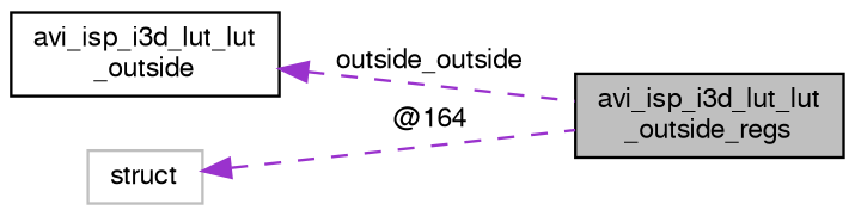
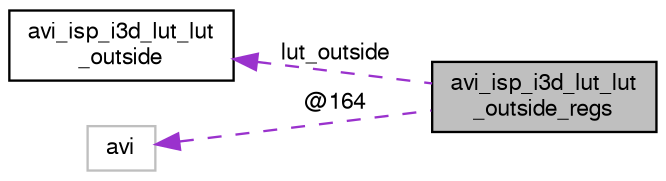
  digraph {
    rankdir=LR
    node [color=black fillcolor=white fontname=FreeSans fontsize=10 shape=record style=filled]
    edge [color=darkorchid3 dir=back fontname=FreeSans fontsize=10 labelfontname=FreeSans labelfontsize=10 style=dashed]
    n1 [fillcolor=grey75 fontcolor=black height=0.2 label="avi_isp_i3d_lut_lut\l_outside_regs" width=0.4]
    n2 [height=0.2 label="avi_isp_i3d_lut_lut\l_outside" width=0.4]
-   n3 [color=grey75 height=0.2 label=struct width=0.4]
-   n2 -> n1 [label=" outside_outside"]
+   n3 [color=grey75 height=0.2 label=avi width=0.4]
+   n2 -> n1 [label=" lut_outside"]
    n3 -> n1 [label=" @164"]
  }
